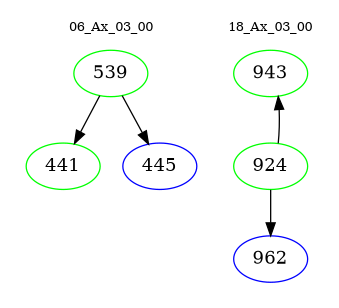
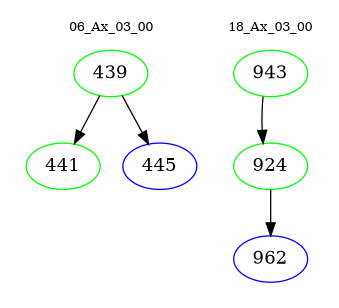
  digraph {
    node [color=green]
    edge [color=black]
    n1 [label=441]
-   n2 [label=539]
+   n2 [label=439]
    n3 [color=blue label=445]
    n4 [label=943]
    n5 [label=924]
    n6 [color=blue label=962]
    subgraph cluster_1 {
      color=white
      fontsize=10
      label="06_Ax_03_00"
      n1
      n2
      n3
    }
    subgraph cluster_2 {
      color=white
      fontsize=10
      label="18_Ax_03_00"
      n4
      n5
      n6
    }
    n2 -> n1
    n2 -> n3
-   n5 -> n4
+   n4 -> n5
    n5 -> n6
  }
